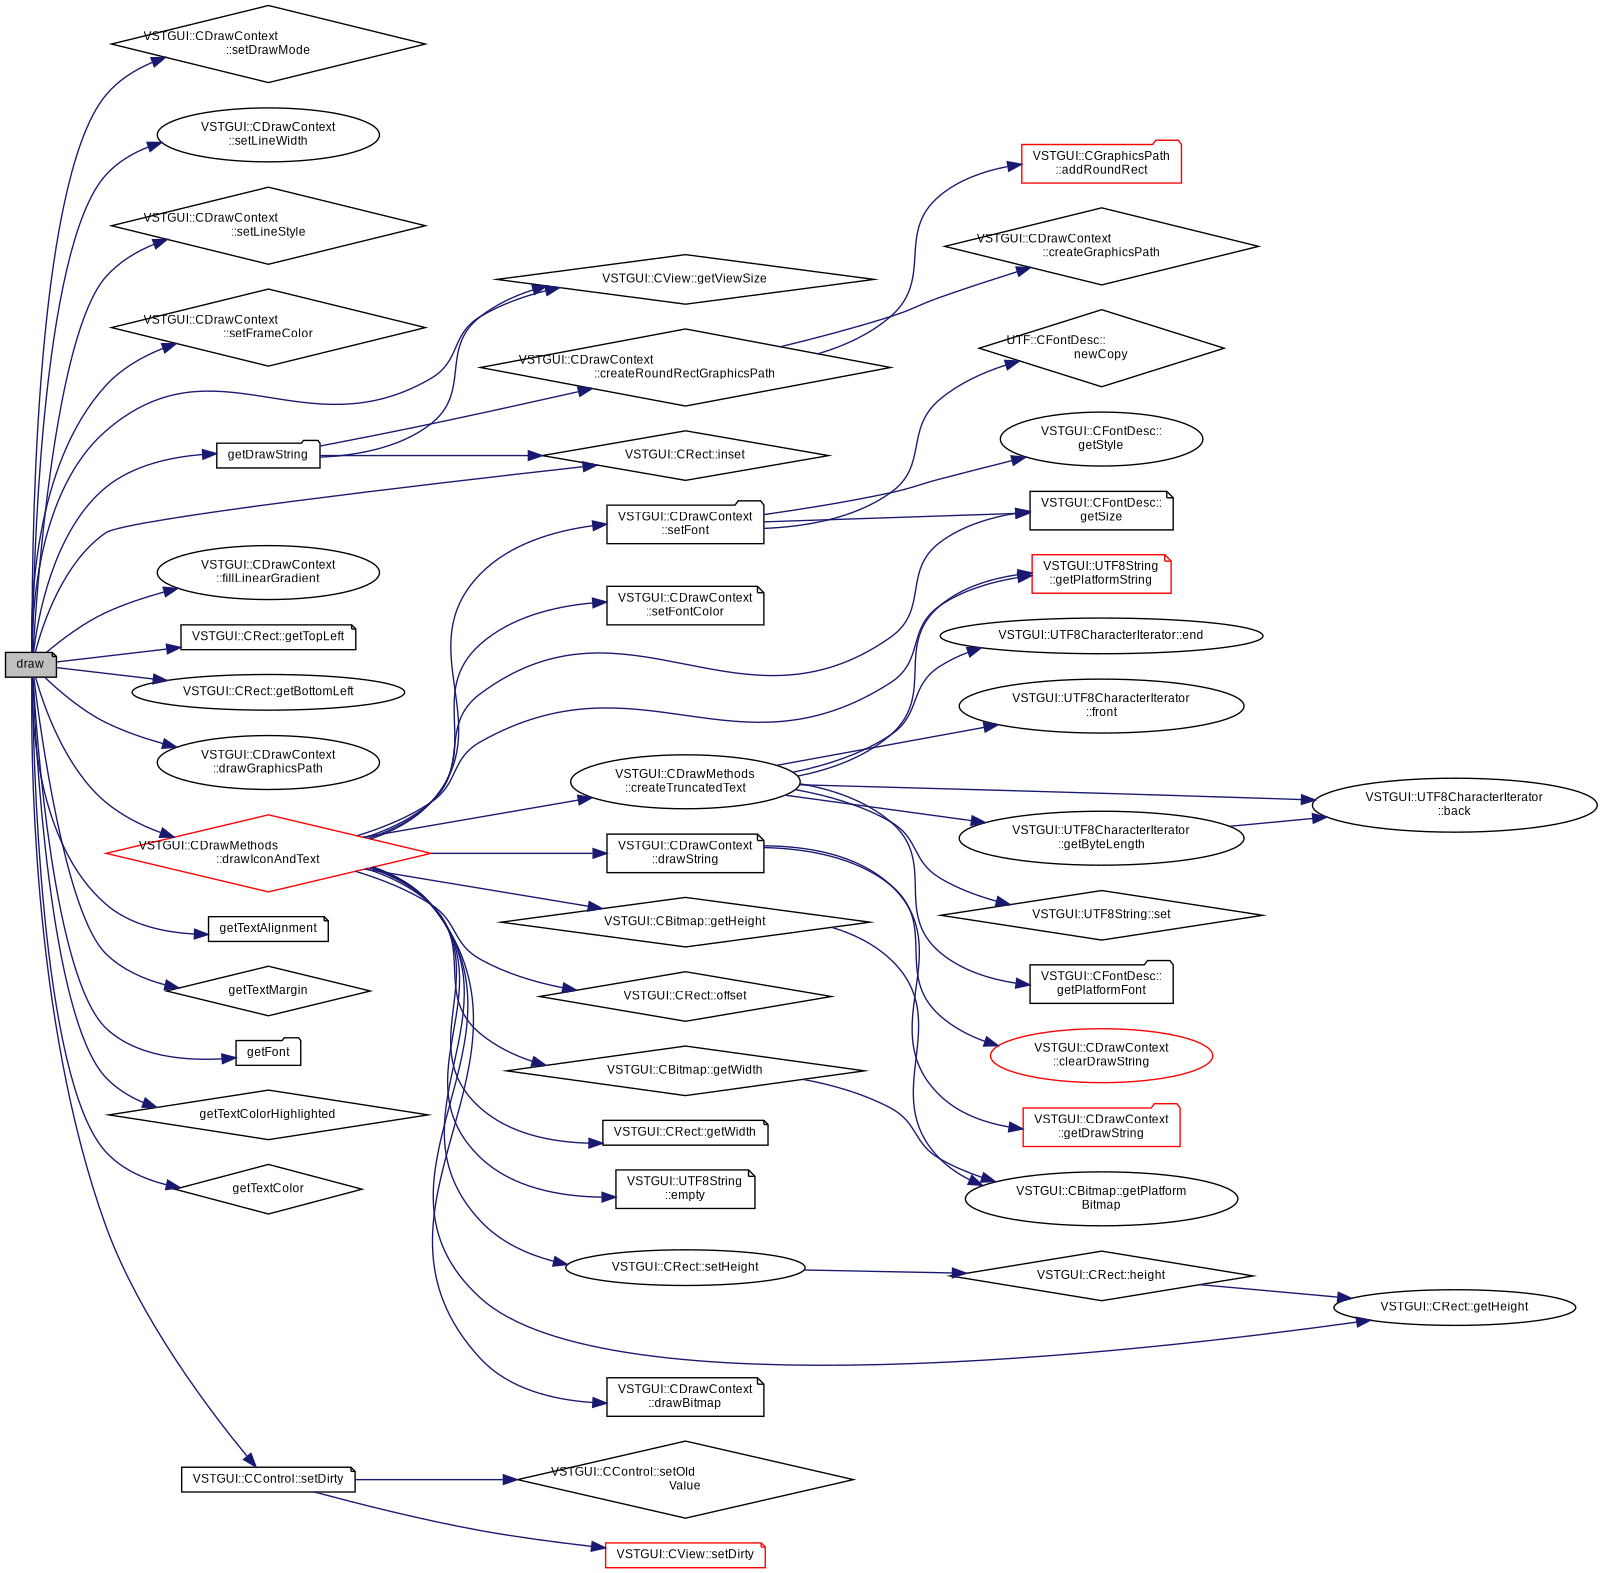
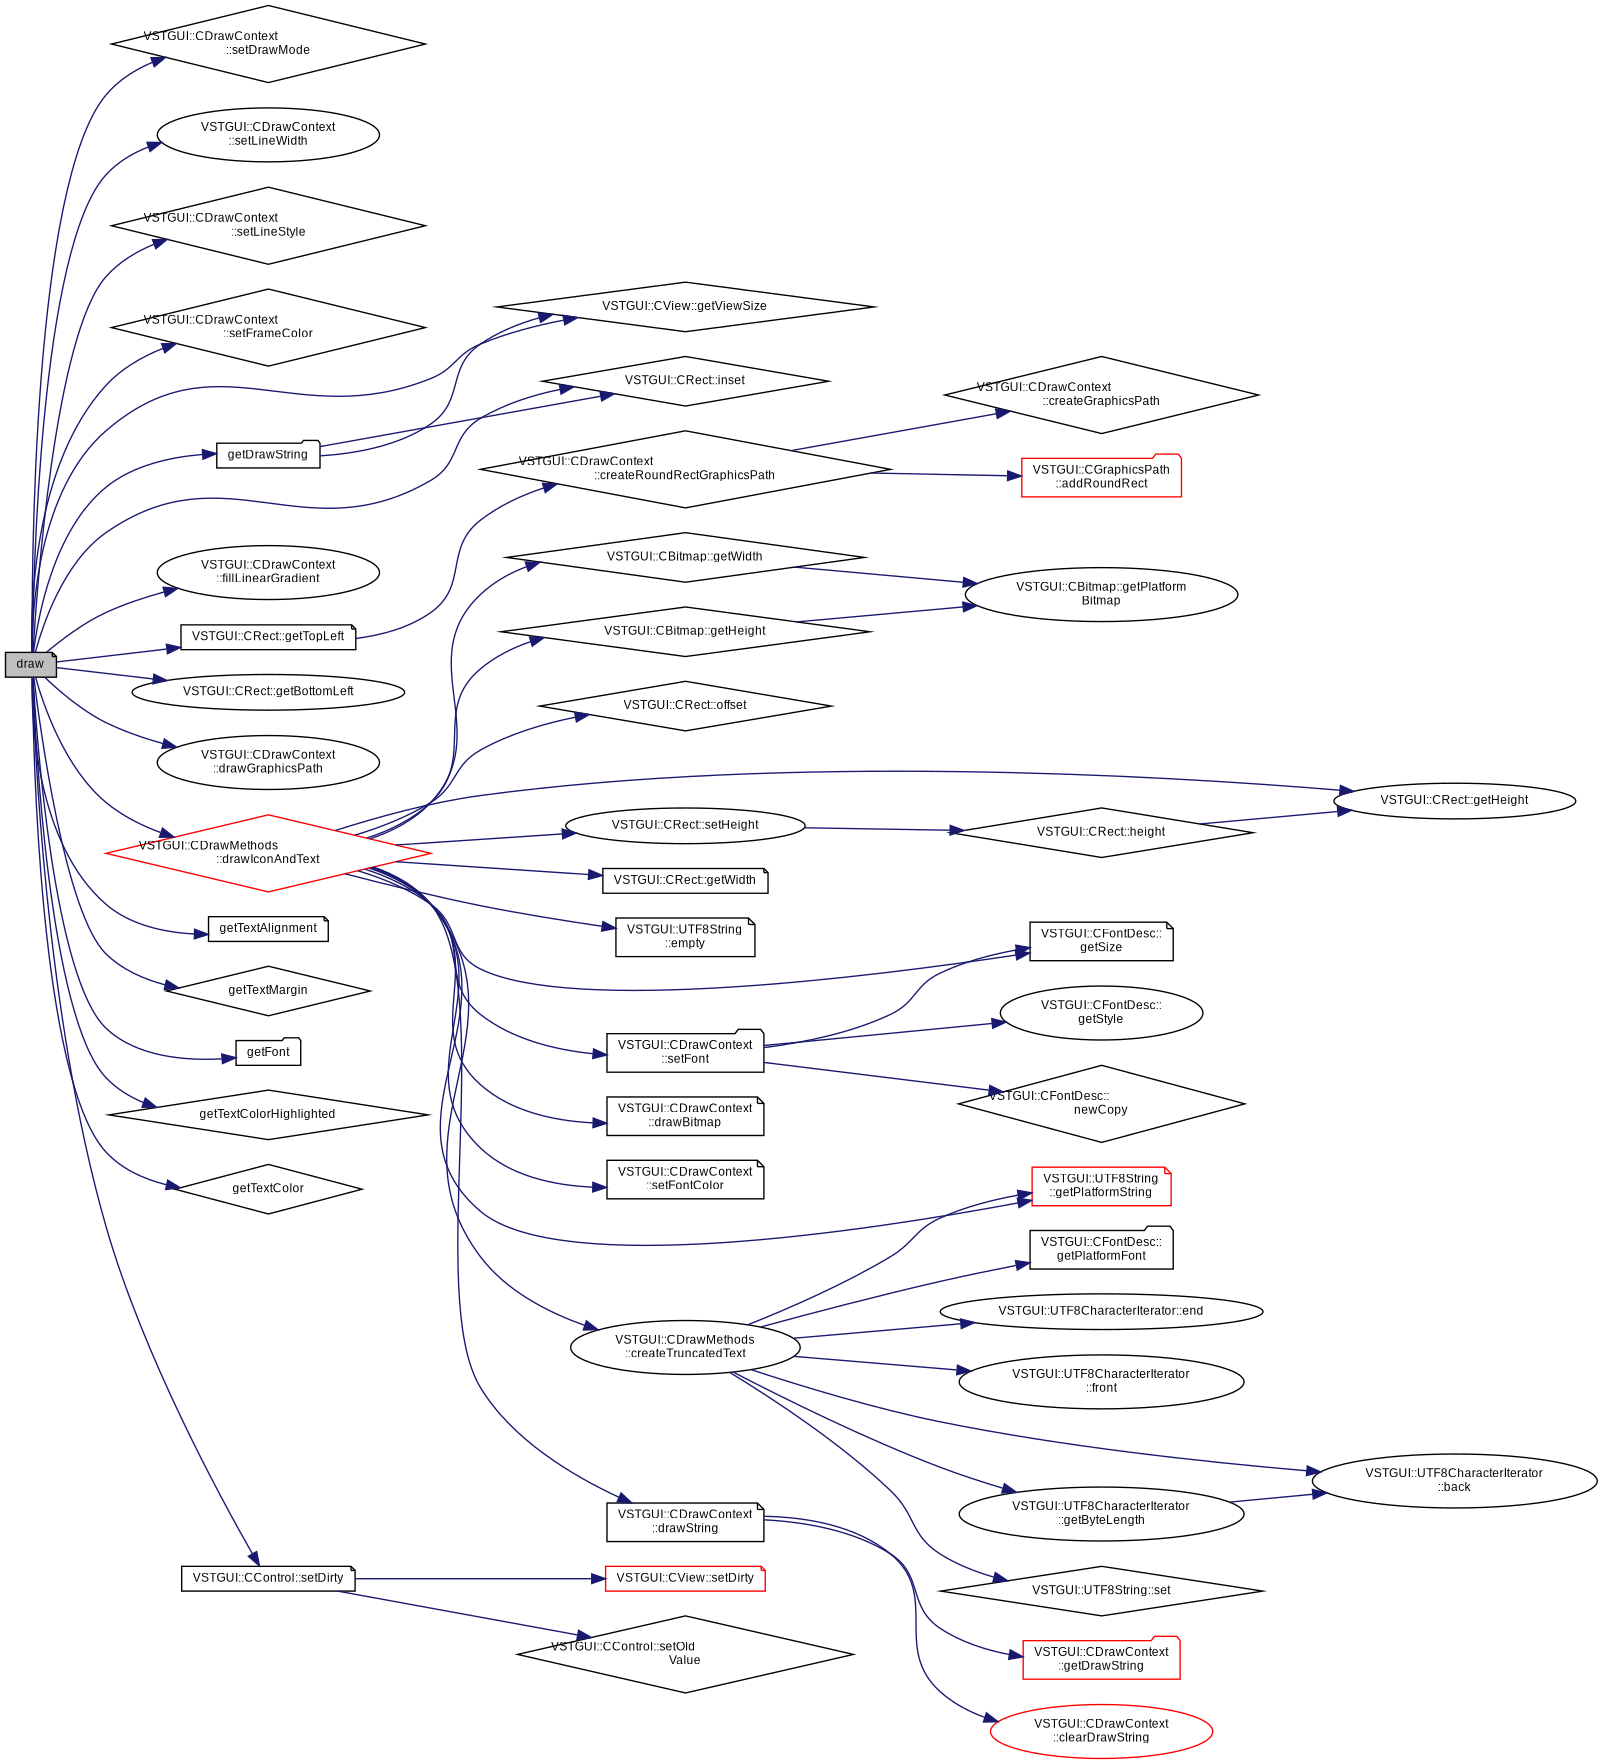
  digraph {
    rankdir=LR
    node [color=black fontname=Arial fontsize=9 shape=diamond]
    edge [color=midnightblue fontname=Arial fontsize=9 labelfontname=Arial labelfontsize=9 style=solid]
    n1 [fillcolor=grey75 fontcolor=black height=0.2 label=draw shape=note style=filled width=0.4]
    n2 [height=0.2 label="VSTGUI::CDrawContext\l::setDrawMode" width=0.4]
    n3 [height=0.2 label="VSTGUI::CDrawContext\l::setLineWidth" shape=ellipse width=0.4]
    n4 [height=0.2 label="VSTGUI::CDrawContext\l::setLineStyle" width=0.4]
    n5 [height=0.2 label="VSTGUI::CDrawContext\l::setFrameColor" width=0.4]
    n6 [height=0.2 label="VSTGUI::CView::getViewSize" width=0.4]
    n7 [height=0.2 label="VSTGUI::CRect::inset" width=0.4]
    n8 [height=0.2 label=getDrawString shape=folder width=0.4]
    n9 [height=0.2 label="VSTGUI::CDrawContext\l::fillLinearGradient" shape=ellipse width=0.4]
    n10 [height=0.2 label="VSTGUI::CRect::getTopLeft" shape=note width=0.4]
    n11 [height=0.2 label="VSTGUI::CRect::getBottomLeft" shape=ellipse width=0.4]
    n12 [height=0.2 label="VSTGUI::CDrawContext\l::drawGraphicsPath" shape=ellipse width=0.4]
    n13 [color=red height=0.2 label="VSTGUI::CDrawMethods\l::drawIconAndText" width=0.4]
    n14 [height=0.2 label=getTextAlignment shape=note width=0.4]
    n15 [height=0.2 label=getTextMargin width=0.4]
    n16 [height=0.2 label=getFont shape=folder width=0.4]
    n17 [height=0.2 label=getTextColorHighlighted width=0.4]
    n18 [height=0.2 label=getTextColor width=0.4]
    n19 [height=0.2 label="VSTGUI::CControl::setDirty" shape=note width=0.4]
    n20 [height=0.2 label="VSTGUI::CDrawContext\l::createRoundRectGraphicsPath" width=0.4]
    n21 [height=0.2 label="VSTGUI::CBitmap::getWidth" width=0.4]
    n22 [height=0.2 label="VSTGUI::CBitmap::getHeight" width=0.4]
    n23 [height=0.2 label="VSTGUI::CRect::offset" width=0.4]
    n24 [height=0.2 label="VSTGUI::CRect::getHeight" shape=ellipse width=0.4]
    n25 [height=0.2 label="VSTGUI::CRect::getWidth" shape=note width=0.4]
    n26 [height=0.2 label="VSTGUI::UTF8String\l::empty" shape=note width=0.4]
    n27 [height=0.2 label="VSTGUI::CFontDesc::\lgetSize" shape=note width=0.4]
    n28 [height=0.2 label="VSTGUI::CRect::setHeight" shape=ellipse width=0.4]
    n29 [height=0.2 label="VSTGUI::CDrawContext\l::drawBitmap" shape=note width=0.4]
    n30 [height=0.2 label="VSTGUI::CDrawContext\l::setFont" shape=folder width=0.4]
    n31 [height=0.2 label="VSTGUI::CDrawContext\l::setFontColor" shape=note width=0.4]
    n32 [height=0.2 label="VSTGUI::CDrawMethods\l::createTruncatedText" shape=ellipse width=0.4]
    n33 [color=red height=0.2 label="VSTGUI::UTF8String\l::getPlatformString" shape=note width=0.4]
    n34 [height=0.2 label="VSTGUI::CDrawContext\l::drawString" shape=note width=0.4]
    n35 [color=red height=0.2 label="VSTGUI::CView::setDirty" shape=note width=0.4]
    n36 [height=0.2 label="VSTGUI::CControl::setOld\lValue" width=0.4]
    n37 [height=0.2 label="VSTGUI::CDrawContext\l::createGraphicsPath" width=0.4]
    n38 [color=red height=0.2 label="VSTGUI::CGraphicsPath\l::addRoundRect" shape=folder width=0.4]
    n39 [height=0.2 label="VSTGUI::CBitmap::getPlatform\lBitmap" shape=ellipse width=0.4]
    n40 [height=0.2 label="VSTGUI::CRect::height" width=0.4]
    n41 [height=0.2 label="VSTGUI::CFontDesc::\lgetStyle" shape=ellipse width=0.4]
-   n42 [height=0.2 label="UTF::CFontDesc::\lnewCopy" width=0.4]
+   n42 [height=0.2 label="VSTGUI::CFontDesc::\lnewCopy" width=0.4]
    n43 [height=0.2 label="VSTGUI::CFontDesc::\lgetPlatformFont" shape=folder width=0.4]
    n44 [height=0.2 label="VSTGUI::UTF8CharacterIterator::end" shape=ellipse width=0.4]
    n45 [height=0.2 label="VSTGUI::UTF8CharacterIterator\l::front" shape=ellipse width=0.4]
    n46 [height=0.2 label="VSTGUI::UTF8CharacterIterator\l::getByteLength" shape=ellipse width=0.4]
    n47 [height=0.2 label="VSTGUI::UTF8CharacterIterator\l::back" shape=ellipse width=0.4]
    n48 [height=0.2 label="VSTGUI::UTF8String::set" width=0.4]
    n49 [color=red height=0.2 label="VSTGUI::CDrawContext\l::getDrawString" shape=folder width=0.4]
    n50 [color=red height=0.2 label="VSTGUI::CDrawContext\l::clearDrawString" shape=ellipse width=0.4]
    n1 -> n2
    n1 -> n3
    n1 -> n4
    n1 -> n5
    n1 -> n6
    n1 -> n7
    n1 -> n8
    n1 -> n9
    n1 -> n10
    n1 -> n11
    n1 -> n12
    n1 -> n13
    n1 -> n14
    n1 -> n15
    n1 -> n16
    n1 -> n17
    n1 -> n18
    n1 -> n19
    n8 -> n6
    n8 -> n7
-   n8 -> n20
+   n10 -> n20
    n13 -> n21
    n13 -> n22
    n13 -> n23
    n13 -> n24
    n13 -> n25
    n13 -> n26
    n13 -> n27
    n13 -> n28
    n13 -> n29
    n13 -> n30
    n13 -> n31
    n13 -> n32
    n13 -> n33
    n13 -> n34
    n19 -> n35
    n19 -> n36
    n20 -> n37
    n20 -> n38
    n21 -> n39
    n22 -> n39
    n28 -> n40
    n30 -> n27
    n30 -> n41
    n30 -> n42
    n32 -> n33
    n32 -> n43
    n32 -> n44
    n32 -> n45
    n32 -> n46
    n32 -> n47
    n32 -> n48
    n34 -> n49
    n34 -> n50
    n40 -> n24
    n46 -> n47
  }
